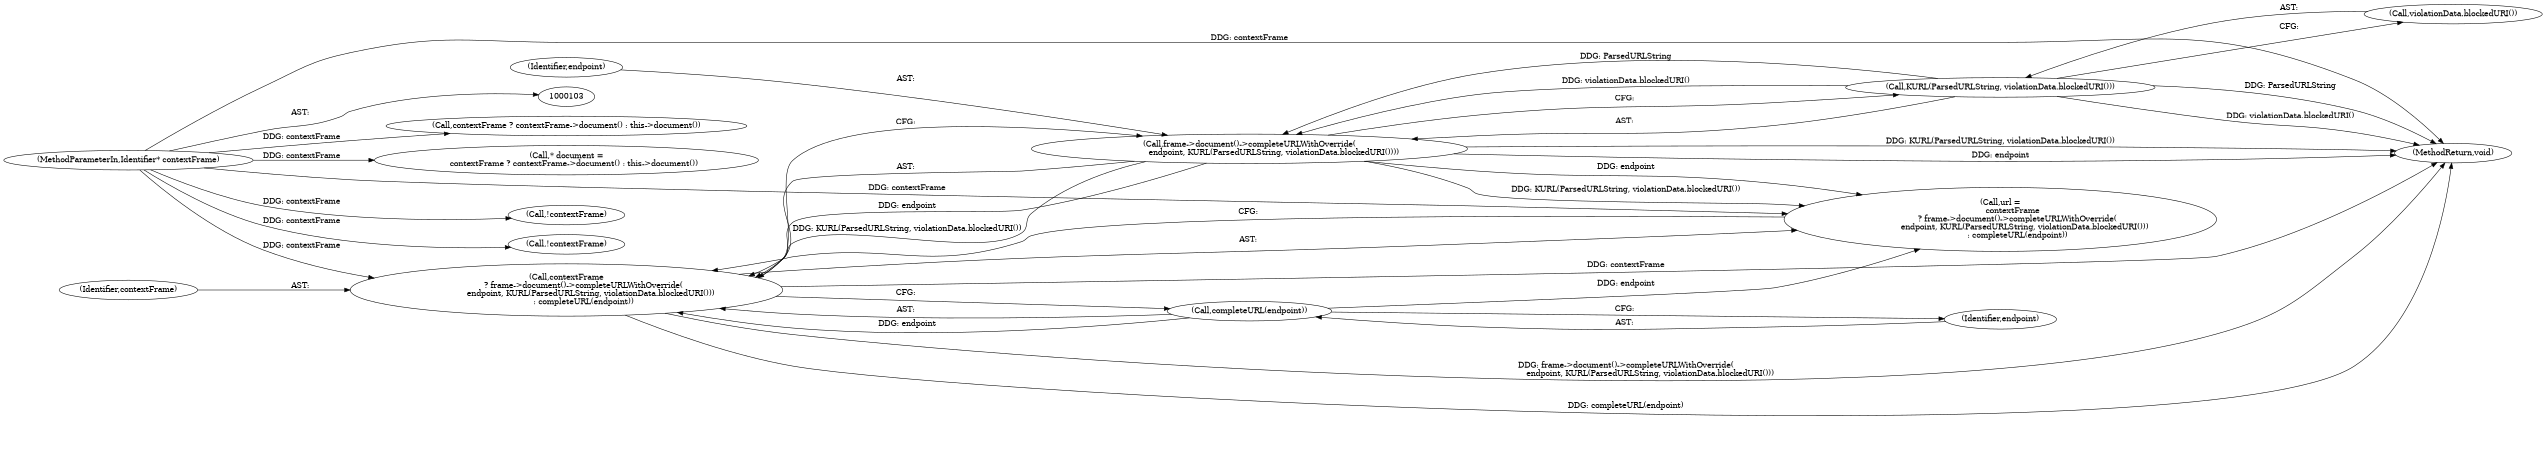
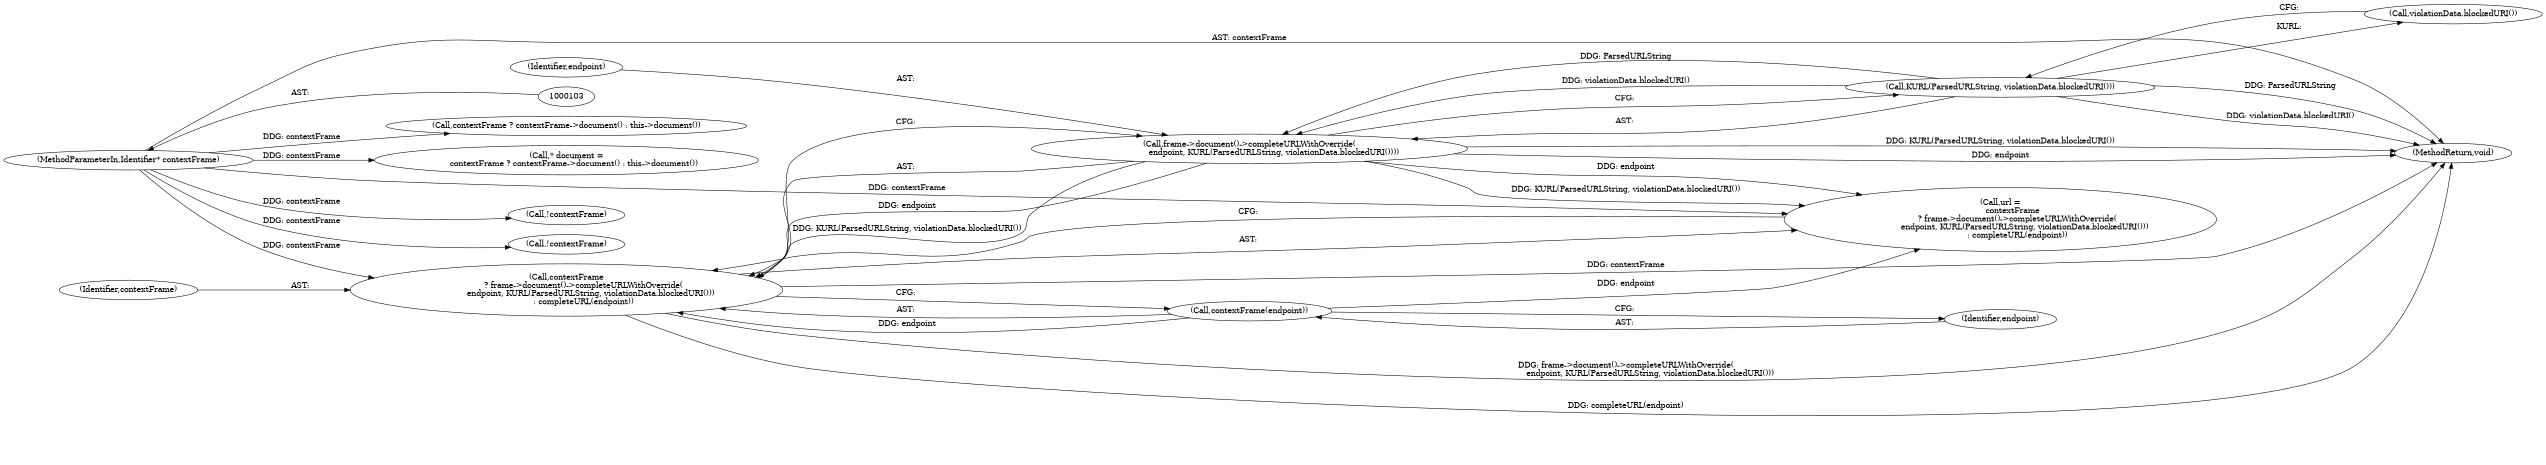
  digraph {
    rankdir=LR
    n1 [label="(Call,contextFrame\n              ? frame->document()->completeURLWithOverride(\n                    endpoint, KURL(ParsedURLString, violationData.blockedURI()))\n              : completeURL(endpoint))"]
    n2 [label="(Call,frame->document()->completeURLWithOverride(\n                    endpoint, KURL(ParsedURLString, violationData.blockedURI())))"]
-   n3 [label="(Call,completeURL(endpoint))"]
+   n3 [label="(Call,contextFrame(endpoint))"]
    n4 [label="(MethodReturn,void)"]
    n5 [label="(Call,url =\n          contextFrame\n              ? frame->document()->completeURLWithOverride(\n                    endpoint, KURL(ParsedURLString, violationData.blockedURI()))\n              : completeURL(endpoint))"]
    n6 [label="(Call,KURL(ParsedURLString, violationData.blockedURI()))"]
    n7 [label="(Identifier,endpoint)"]
    n8 [label="(MethodParameterIn,Identifier* contextFrame)"]
    n9 [label="(Call,contextFrame ? contextFrame->document() : this->document())"]
    n10 [label="(Call,* document =\n      contextFrame ? contextFrame->document() : this->document())"]
    n11 [label="(Call,!contextFrame)"]
    n12 [label="(Call,!contextFrame)"]
    1000103
    n14 [label="(Call,violationData.blockedURI())"]
    n15 [label="(Identifier,endpoint)"]
    n16 [label="(Identifier,contextFrame)"]
    n1 -> n2 [label="CFG: "]
    n1 -> n3 [label="CFG: "]
    n1 -> n4 [label="DDG: completeURL(endpoint)"]
    n1 -> n4 [label="DDG: contextFrame"]
    n1 -> n4 [label="DDG: frame->document()->completeURLWithOverride(\n                    endpoint, KURL(ParsedURLString, violationData.blockedURI()))"]
    n1 -> n5 [label="AST: "]
    n2 -> n1 [label="AST: "]
    n2 -> n1 [label="DDG: endpoint"]
    n2 -> n1 [label="DDG: KURL(ParsedURLString, violationData.blockedURI())"]
    n2 -> n4 [label="DDG: endpoint"]
    n2 -> n4 [label="DDG: KURL(ParsedURLString, violationData.blockedURI())"]
    n2 -> n5 [label="DDG: endpoint"]
    n2 -> n5 [label="DDG: KURL(ParsedURLString, violationData.blockedURI())"]
    n2 -> n6 [label="CFG: "]
    n3 -> n1 [label="AST: "]
    n3 -> n1 [label="DDG: endpoint"]
    n3 -> n5 [label="DDG: endpoint"]
    n3 -> n7 [label="CFG: "]
    n5 -> n1 [label="CFG: "]
    n6 -> n2 [label="AST: "]
    n6 -> n2 [label="DDG: ParsedURLString"]
    n6 -> n2 [label="DDG: violationData.blockedURI()"]
    n6 -> n4 [label="DDG: ParsedURLString"]
    n6 -> n4 [label="DDG: violationData.blockedURI()"]
-   n6 -> n14 [label="CFG: "]
+   n6 -> n14 [label="KURL: "]
    n7 -> n3 [label="AST: "]
    n8 -> n1 [label="DDG: contextFrame"]
-   n8 -> n4 [label="DDG: contextFrame"]
+   n8 -> n4 [label="AST: contextFrame"]
    n8 -> n5 [label="DDG: contextFrame"]
    n8 -> n9 [label="DDG: contextFrame"]
    n8 -> n10 [label="DDG: contextFrame"]
    n8 -> n11 [label="DDG: contextFrame"]
    n8 -> n12 [label="DDG: contextFrame"]
-   n8 -> 1000103 [label="AST: "]
-   n14 -> n6 [label="AST: "]
+   1000103 -> n8 [label="AST: "]
+   n14 -> n6 [label="CFG: "]
    n15 -> n2 [label="AST: "]
    n16 -> n1 [label="AST: "]
  }
